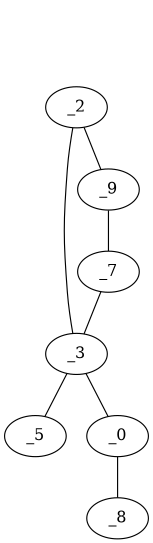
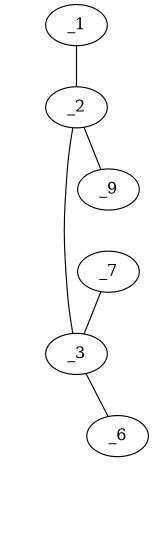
  graph {
    node [charge=0 chem=1 symbol="C  " x=3.7321 y=0.5]
    edge [valence=1]
+   _1 [chem=5 symbol="S  " y=1.5]
    _2
    _3 [chem=4 symbol="N  " x=2.866 y=0]
    n4 [label=_9 x=4.5981 y=0]
-   _5 [chem=2 symbol="O  " x=2]
-   _6 [x=2.866 y=-1 label=_0]
+   _6 [x=2.866 y=-1]
    _7 [x=4.5981 y=-1]
-   _8 [x=3.732 y=-1.5]
+   _1 -- _2 [valence=2]
    _2 -- _3
    _2 -- n4
-   _3 -- _5
    _3 -- _6
-   n4 -- _7 [valence=2]
-   _6 -- _8 [valence=2]
    _7 -- _3
  }
